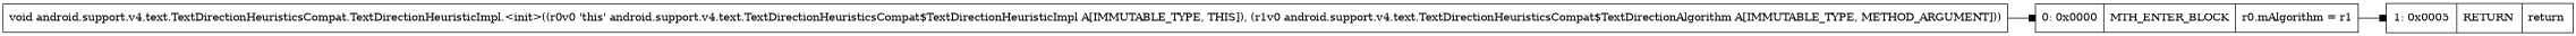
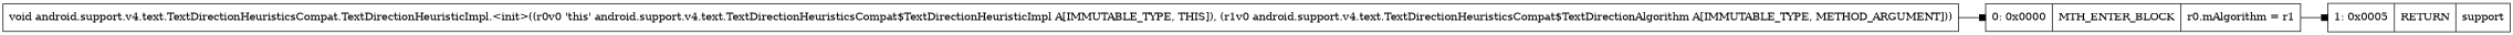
  digraph {
    rankdir=LR
    node [shape=record color=black]
    edge [arrowhead=box]
    n1 [label="{0\:\ 0x0000|MTH_ENTER_BLOCK\l|r0.mAlgorithm = r1\l}"]
-   n2 [label="{1\:\ 0x0005|RETURN\l|return\l}"]
+   n2 [label="{1\:\ 0x0005|RETURN\l|support\l}"]
    n3 [label="{void android.support.v4.text.TextDirectionHeuristicsCompat.TextDirectionHeuristicImpl.\<init\>((r0v0 'this' android.support.v4.text.TextDirectionHeuristicsCompat$TextDirectionHeuristicImpl A[IMMUTABLE_TYPE, THIS]), (r1v0 android.support.v4.text.TextDirectionHeuristicsCompat$TextDirectionAlgorithm A[IMMUTABLE_TYPE, METHOD_ARGUMENT])) }"]
    n1 -> n2
    n3 -> n1
  }
